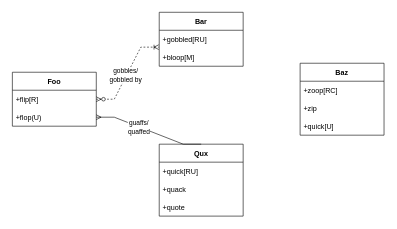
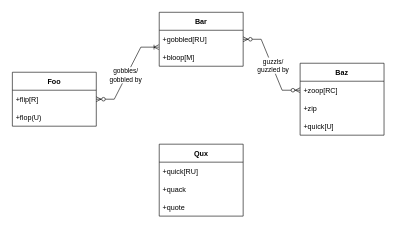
  <mxCell id="0" />
  <mxCell id="1" parent="0" />
  <mxCell id="2" value="Foo" style="swimlane;fontStyle=1;childLayout=stackLayout;horizontal=1;startSize=30;horizontalStack=0;resizeParent=1;resizeParentMax=0;resizeLast=0;collapsible=1;marginBottom=0;" parent="1" vertex="1"><mxGeometry x="20" y="120" width="140" height="90" as="geometry" /></mxCell>
  <mxCell id="3" value="+flip[R]" style="text;strokeColor=none;fillColor=none;align=left;verticalAlign=middle;spacingLeft=4;spacingRight=4;overflow=hidden;points=[[0,0.5],[1,0.5]];portConstraint=eastwest;rotatable=0;" parent="2" vertex="1"><mxGeometry y="30" width="140" height="30" as="geometry" /></mxCell>
  <mxCell id="4" value="+flop(U)" style="text;strokeColor=none;fillColor=none;align=left;verticalAlign=middle;spacingLeft=4;spacingRight=4;overflow=hidden;points=[[0,0.5],[1,0.5]];portConstraint=eastwest;rotatable=0;" parent="2" vertex="1"><mxGeometry y="60" width="140" height="30" as="geometry" /></mxCell>
  <mxCell id="5" value="Bar" style="swimlane;fontStyle=1;childLayout=stackLayout;horizontal=1;startSize=30;horizontalStack=0;resizeParent=1;resizeParentMax=0;resizeLast=0;collapsible=1;marginBottom=0;" parent="1" vertex="1"><mxGeometry x="265" y="20" width="140" height="90" as="geometry" /></mxCell>
  <mxCell id="6" value="+gobbled[RU]" style="text;strokeColor=none;fillColor=none;align=left;verticalAlign=middle;spacingLeft=4;spacingRight=4;overflow=hidden;points=[[0,0.5],[1,0.5]];portConstraint=eastwest;rotatable=0;" parent="5" vertex="1"><mxGeometry y="30" width="140" height="30" as="geometry" /></mxCell>
  <mxCell id="7" value="+bloop[M]" style="text;strokeColor=none;fillColor=none;align=left;verticalAlign=middle;spacingLeft=4;spacingRight=4;overflow=hidden;points=[[0,0.5],[1,0.5]];portConstraint=eastwest;rotatable=0;" parent="5" vertex="1"><mxGeometry y="60" width="140" height="30" as="geometry" /></mxCell>
  <mxCell id="8" value="Baz" style="swimlane;fontStyle=1;childLayout=stackLayout;horizontal=1;startSize=30;horizontalStack=0;resizeParent=1;resizeParentMax=0;resizeLast=0;collapsible=1;marginBottom=0;" parent="1" vertex="1"><mxGeometry x="500" y="105" width="140" height="120" as="geometry" /></mxCell>
  <mxCell id="9" value="+zoop[RC]" style="text;strokeColor=none;fillColor=none;align=left;verticalAlign=middle;spacingLeft=4;spacingRight=4;overflow=hidden;points=[[0,0.5],[1,0.5]];portConstraint=eastwest;rotatable=0;" parent="8" vertex="1"><mxGeometry y="30" width="140" height="30" as="geometry" /></mxCell>
  <mxCell id="10" value="+zip" style="text;strokeColor=none;fillColor=none;align=left;verticalAlign=middle;spacingLeft=4;spacingRight=4;overflow=hidden;points=[[0,0.5],[1,0.5]];portConstraint=eastwest;rotatable=0;" parent="8" vertex="1"><mxGeometry y="60" width="140" height="30" as="geometry" /></mxCell>
  <mxCell id="11" value="+quick[U]" style="text;strokeColor=none;fillColor=none;align=left;verticalAlign=middle;spacingLeft=4;spacingRight=4;overflow=hidden;points=[[0,0.5],[1,0.5]];portConstraint=eastwest;rotatable=0;" parent="8" vertex="1"><mxGeometry y="90" width="140" height="30" as="geometry" /></mxCell>
  <mxCell id="12" value="Qux" style="swimlane;fontStyle=1;childLayout=stackLayout;horizontal=1;startSize=30;horizontalStack=0;resizeParent=1;resizeParentMax=0;resizeLast=0;collapsible=1;marginBottom=0;" parent="1" vertex="1"><mxGeometry x="265" y="240" width="140" height="120" as="geometry"><mxRectangle x="60" y="580" width="60" height="30" as="alternateBounds" /></mxGeometry></mxCell>
  <mxCell id="13" value="+quick[RU]" style="text;strokeColor=none;fillColor=none;align=left;verticalAlign=middle;spacingLeft=4;spacingRight=4;overflow=hidden;points=[[0,0.5],[1,0.5]];portConstraint=eastwest;rotatable=0;" parent="12" vertex="1"><mxGeometry y="30" width="140" height="30" as="geometry" /></mxCell>
  <mxCell id="14" value="+quack" style="text;strokeColor=none;fillColor=none;align=left;verticalAlign=middle;spacingLeft=4;spacingRight=4;overflow=hidden;points=[[0,0.5],[1,0.5]];portConstraint=eastwest;rotatable=0;" parent="12" vertex="1"><mxGeometry y="60" width="140" height="30" as="geometry" /></mxCell>
  <mxCell id="15" value="+quote" style="text;strokeColor=none;fillColor=none;align=left;verticalAlign=middle;spacingLeft=4;spacingRight=4;overflow=hidden;points=[[0,0.5],[1,0.5]];portConstraint=eastwest;rotatable=0;" parent="12" vertex="1"><mxGeometry y="90" width="140" height="30" as="geometry" /></mxCell>
- <mxCell id="16" value="" style="edgeStyle=entityRelationEdgeStyle;fontSize=12;html=1;endArrow=ERoneToMany;startArrow=ERzeroToMany;rounded=0;exitX=1;exitY=0.5;exitDx=0;exitDy=0;entryX=-0.005;entryY=-0.062;entryDx=0;entryDy=0;entryPerimeter=0;dashed=1;" parent="1" source="3" target="7" edge="1"><mxGeometry width="100" height="100" relative="1" as="geometry"><mxPoint x="220" y="380" as="sourcePoint" /><mxPoint x="320" y="280" as="targetPoint" /></mxGeometry></mxCell>
+ <mxCell id="16" value="" style="edgeStyle=entityRelationEdgeStyle;fontSize=12;html=1;endArrow=ERoneToMany;startArrow=ERzeroToMany;rounded=0;exitX=1;exitY=0.5;exitDx=0;exitDy=0;entryX=-0.005;entryY=-0.062;entryDx=0;entryDy=0;entryPerimeter=0;" parent="1" source="3" target="7" edge="1"><mxGeometry width="100" height="100" relative="1" as="geometry"><mxPoint x="220" y="380" as="sourcePoint" /><mxPoint x="320" y="280" as="targetPoint" /></mxGeometry></mxCell>
  <mxCell id="17" value="gobbles/&lt;br&gt;gobbled by" style="edgeLabel;html=1;align=center;verticalAlign=middle;resizable=0;points=[];" parent="16" vertex="1" connectable="0"><mxGeometry x="-0.055" y="2" relative="1" as="geometry"><mxPoint as="offset" /></mxGeometry></mxCell>
- <mxCell id="18" value="" style="edgeStyle=entityRelationEdgeStyle;fontSize=12;html=1;endArrow=ERmany;rounded=0;exitX=0.5;exitY=0;exitDx=0;exitDy=0;" parent="1" source="12" target="4" edge="1"><mxGeometry width="100" height="100" relative="1" as="geometry"><mxPoint x="240" y="200" as="sourcePoint" /><mxPoint x="340" y="100" as="targetPoint" /></mxGeometry></mxCell>
- <mxCell id="19" value="guaffs/&lt;br&gt;quaffed" style="edgeLabel;html=1;align=center;verticalAlign=middle;resizable=0;points=[];" parent="18" vertex="1" connectable="0"><mxGeometry x="0.203" y="1" relative="1" as="geometry"><mxPoint as="offset" /></mxGeometry></mxCell>
+ <mxCell id="20" value="" style="edgeStyle=entityRelationEdgeStyle;fontSize=12;html=1;endArrow=ERzeroToMany;endFill=1;startArrow=ERzeroToMany;rounded=0;exitX=0;exitY=0.5;exitDx=0;exitDy=0;entryX=1;entryY=0.5;entryDx=0;entryDy=0;" parent="1" source="9" target="6" edge="1"><mxGeometry width="100" height="100" relative="1" as="geometry"><mxPoint x="420" y="170" as="sourcePoint" /><mxPoint x="520" y="70" as="targetPoint" /></mxGeometry></mxCell>
+ <mxCell id="21" value="guzzls/&lt;br&gt;guzzled by" style="edgeLabel;html=1;align=center;verticalAlign=middle;resizable=0;points=[];" parent="20" vertex="1" connectable="0"><mxGeometry x="-0.028" y="-1" relative="1" as="geometry"><mxPoint as="offset" /></mxGeometry></mxCell>
